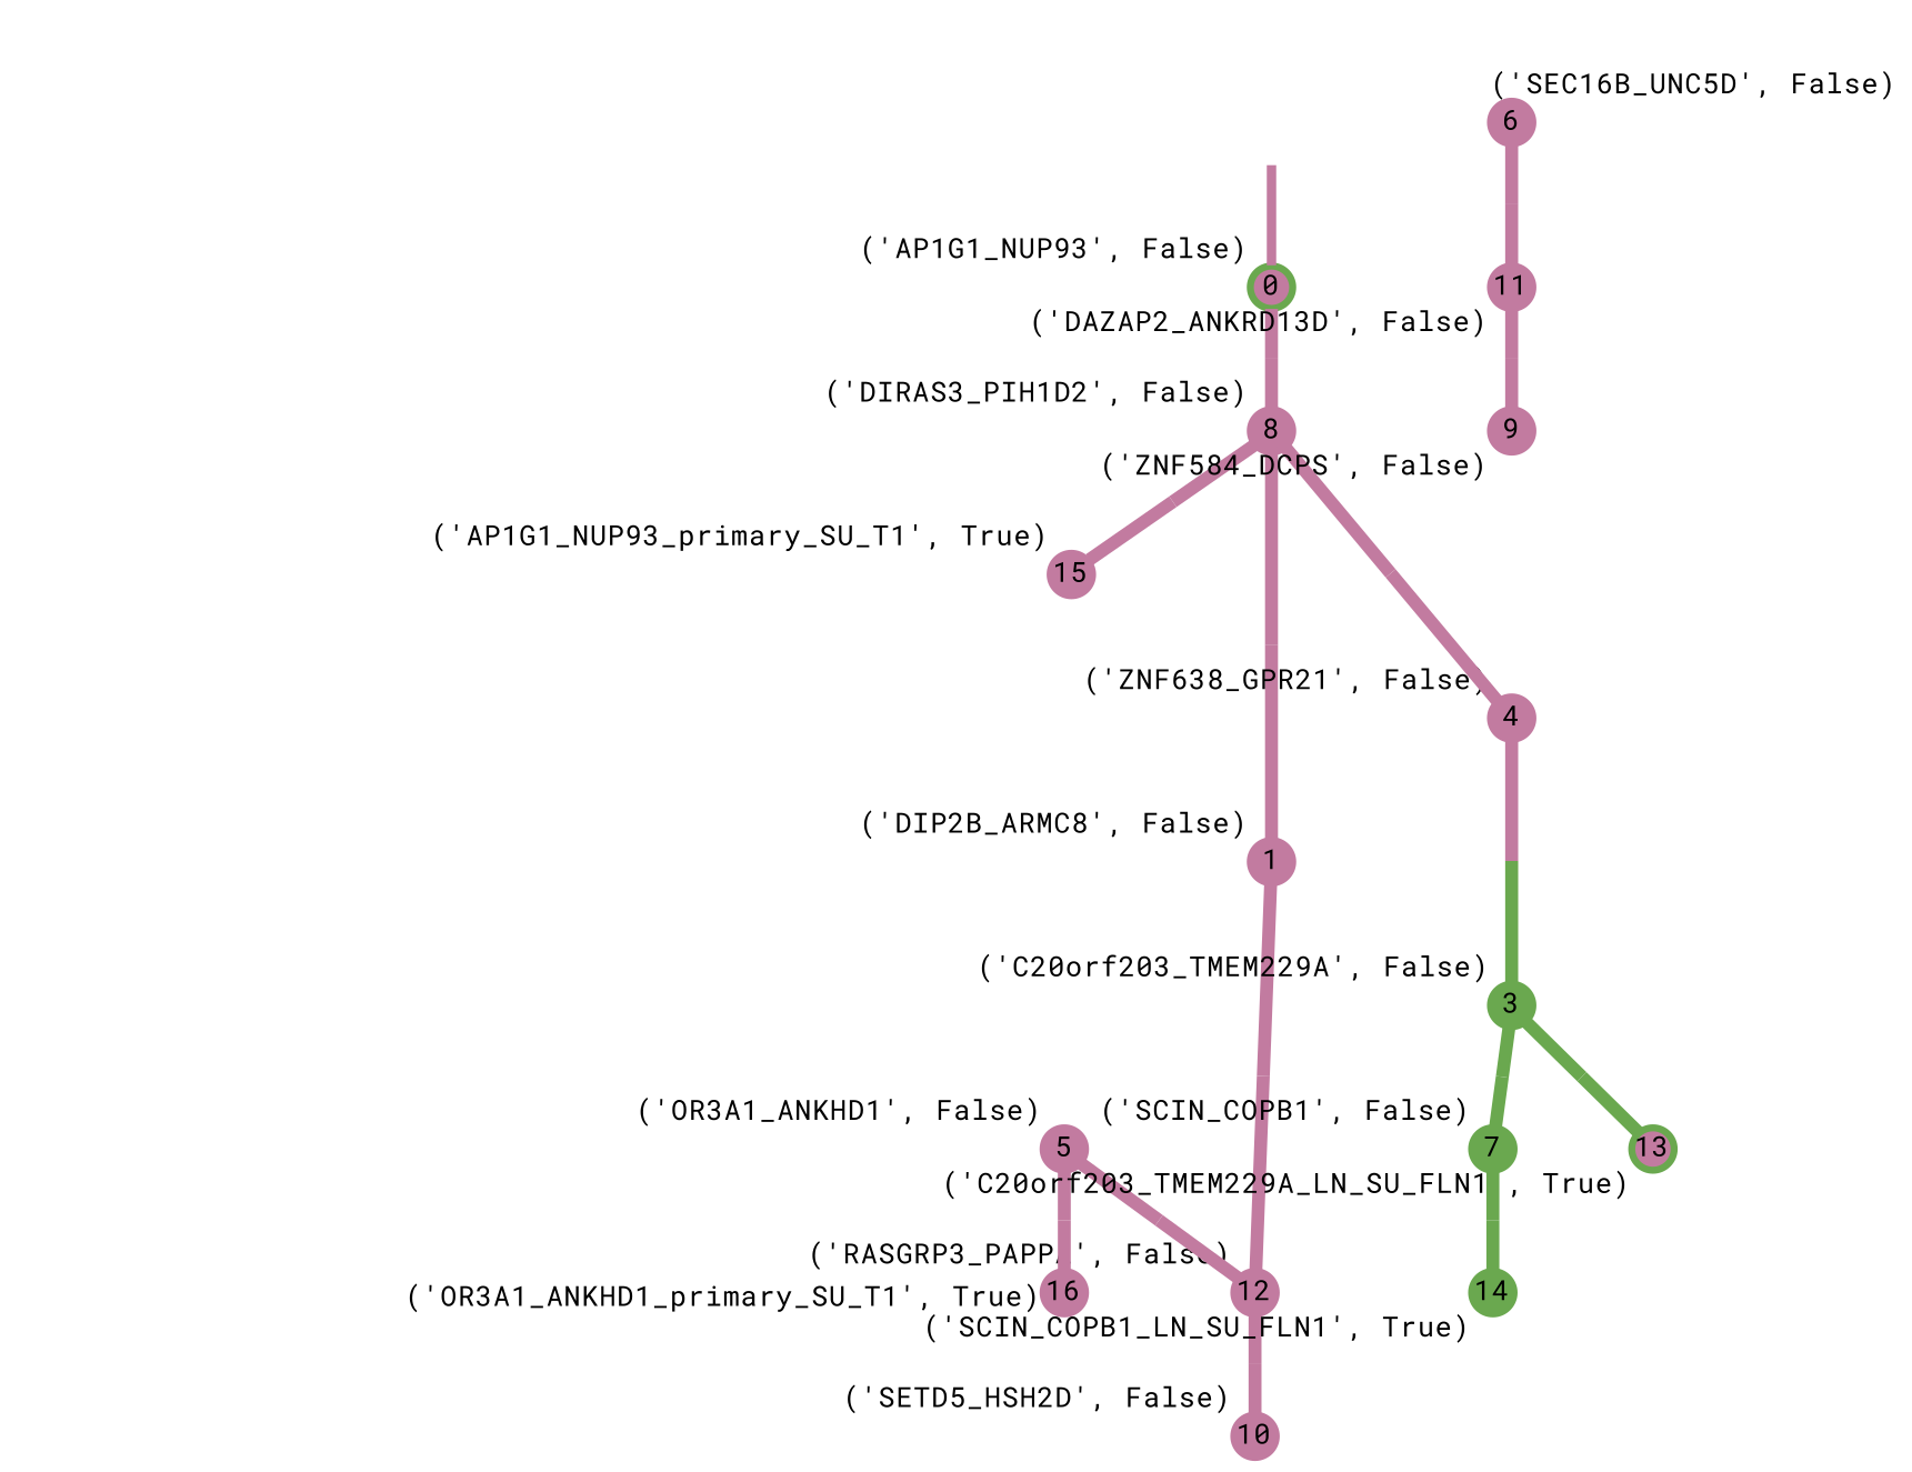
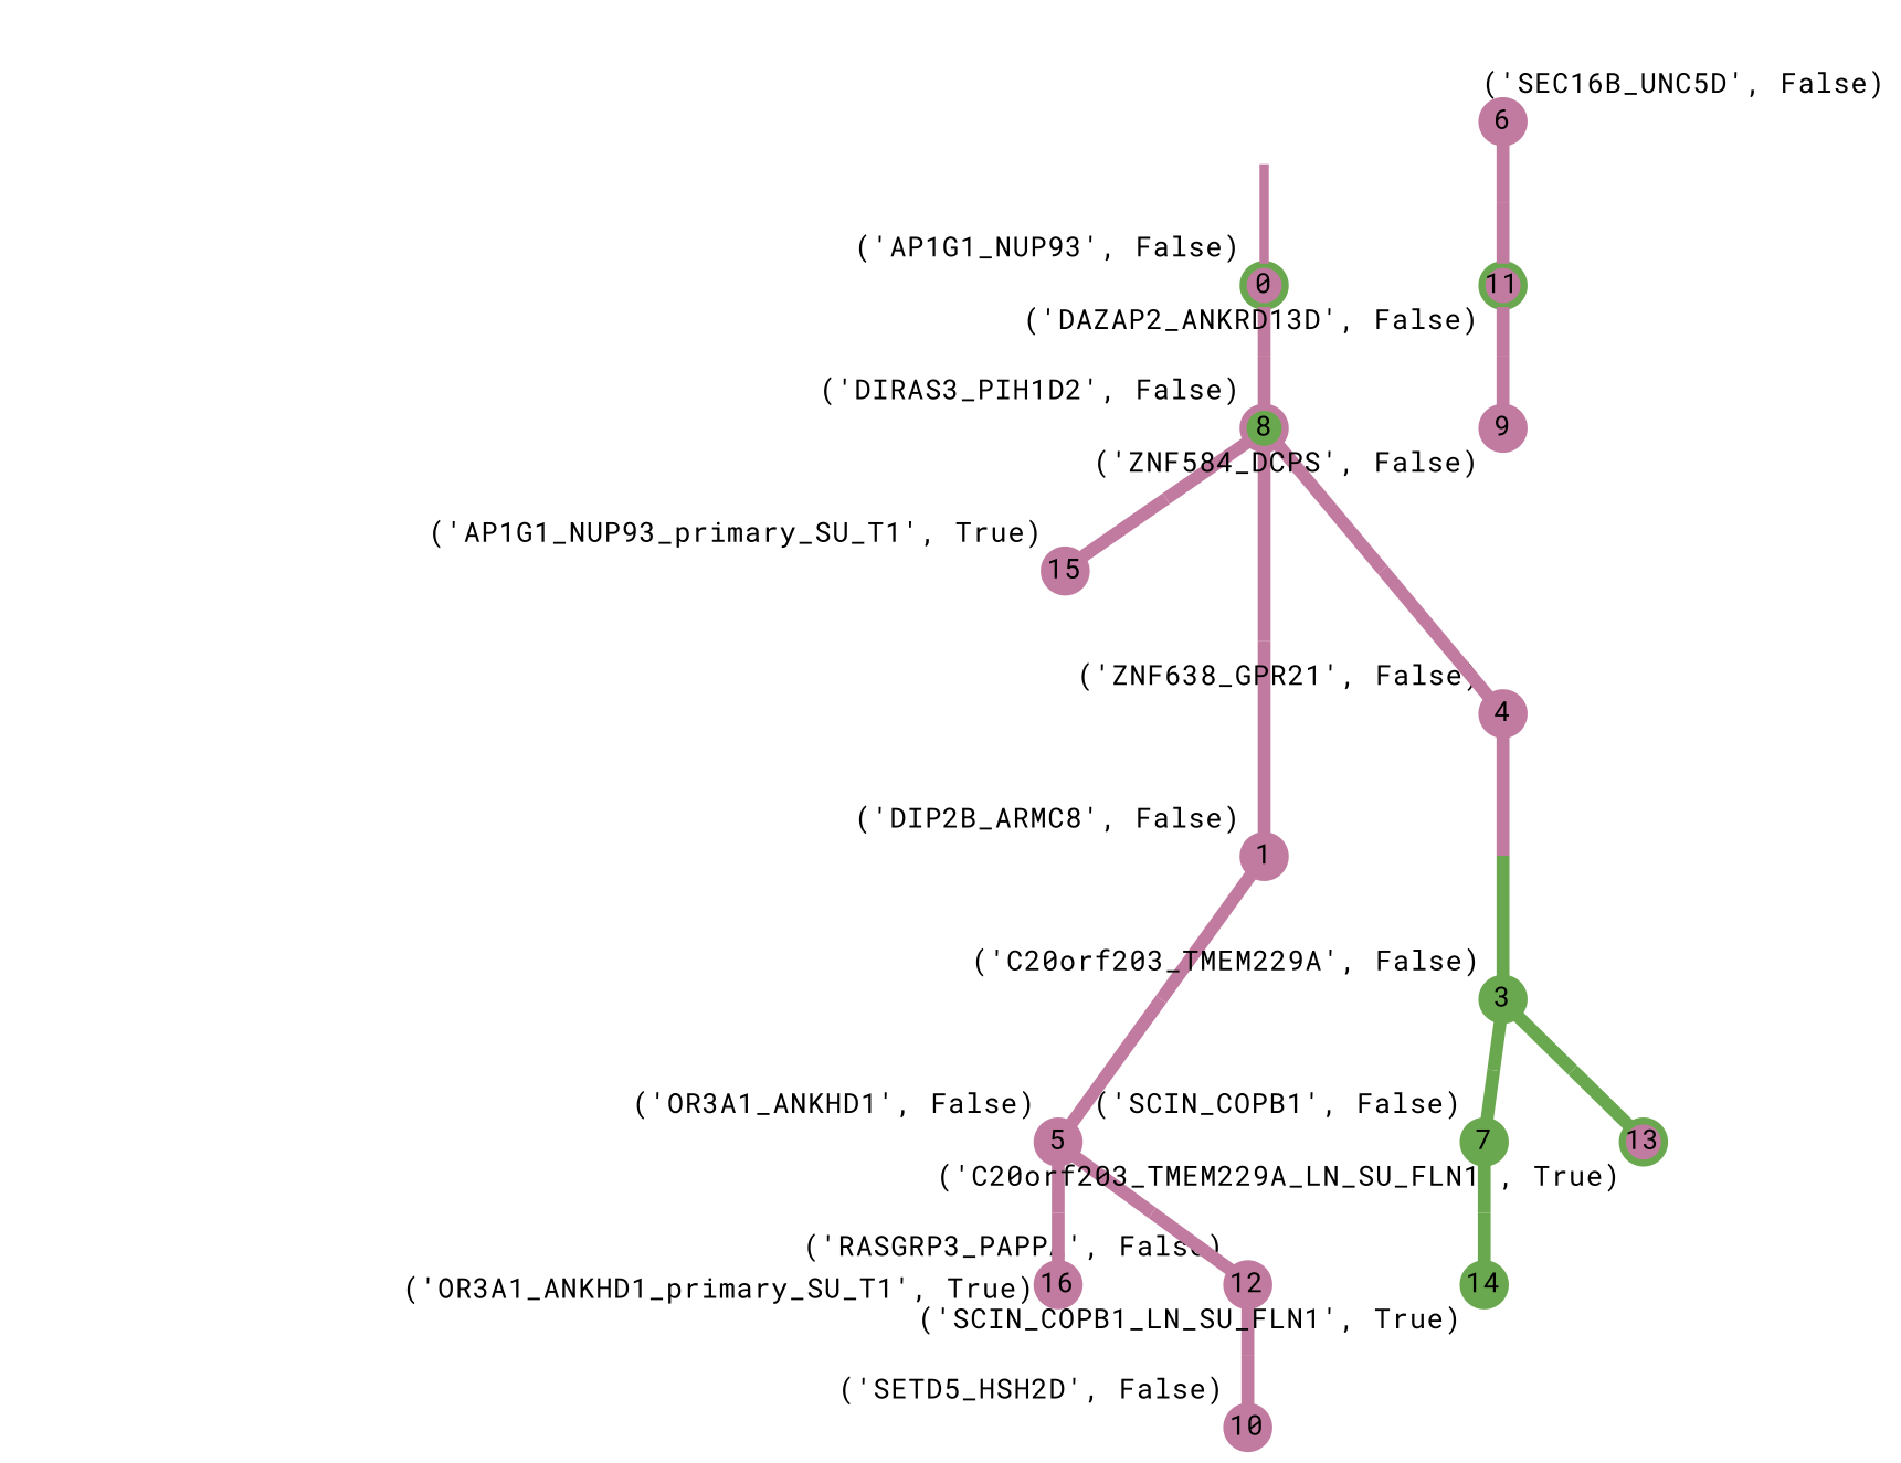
  strict digraph {
    fontname="Roboto Mono"
    forcelabels=true
    nodesep=0.7
    rankdir=TB
    ranksep=0.6
    splines=false
    node [color="#c27ba0ff" fillcolor="#c27ba0ff" fixedsize=true fontname="Roboto Mono" fontsize="12pt" penwidth=3 shape=circle style=filled xlabel="('AP1G1_NUP93', False)"]
    edge [arrowsize=0 color="#c27ba0ff;0.5:#c27ba0ff" fontname="Roboto Mono" minlen=1.0649350881576538 penwidth=5.5 style=solid]
    0 [color="#6aa84fff" height=0.25]
-   8 [height=0.25 xlabel="('DIRAS3_PIH1D2', False)"]
+   8 [fillcolor="#6aa84fff" height=0.25 xlabel="('DIRAS3_PIH1D2', False)"]
    15 [height=0.25 xlabel="('AP1G1_NUP93_primary_SU_T1', True)"]
    1 [height=0.25 xlabel="('DIP2B_ARMC8', False)"]
    4 [height=0.25 xlabel="('ZNF638_GPR21', False)"]
    6 [height=0.25 xlabel="('SEC16B_UNC5D', False)"]
-   11 [height=0.25 xlabel="('DAZAP2_ANKRD13D', False)"]
+   11 [color="#6aa84fff" height=0.25 xlabel="('DAZAP2_ANKRD13D', False)"]
    5 [height=0.25 xlabel="('OR3A1_ANKHD1', False)"]
    3 [color="#6aa84fff" fillcolor="#6aa84fff" height=0.25 xlabel="('C20orf203_TMEM229A', False)"]
    12 [height=0.25 xlabel="('RASGRP3_PAPPA', False)"]
    16 [height=0.25 xlabel="('OR3A1_ANKHD1_primary_SU_T1', True)"]
    10 [height=0.25 xlabel="('SETD5_HSH2D', False)"]
    9 [height=0.25 xlabel="('ZNF584_DCPS', False)"]
    7 [color="#6aa84fff" fillcolor="#6aa84fff" height=0.25 xlabel="('SCIN_COPB1', False)"]
    13 [color="#6aa84fff" height=0.25 xlabel="('C20orf203_TMEM229A_LN_SU_FLN1', True)"]
    14 [color="#6aa84fff" fillcolor="#6aa84fff" height=0.25 xlabel="('SCIN_COPB1_LN_SU_FLN1', True)"]
    normal [style=invis color="" fillcolor="" fixedsize="" fontsize="" shape=""]
    0 -> 8 [minlen=1.4935064315795898]
    8 -> 15
    8 -> 1 [minlen=3.0]
    8 -> 4 [minlen=2.3246753215789795]
-   1 -> 12 [minlen=2.1168832778930664]
+   1 -> 5 [minlen=2.1168832778930664]
    4 -> 3 [color="#c27ba0ff;0.5:#6aa84fff" minlen=2.3766233921051025]
    6 -> 11 [minlen=1.3636363744735718]
    11 -> 9 [minlen=1.4935064315795898]
    5 -> 12 [minlen=1.1298701763153076]
    5 -> 16
    3 -> 7 [color="#6aa84fff;0.5:#6aa84fff" minlen=1.6753246784210205]
    3 -> 13 [color="#6aa84fff;0.5:#6aa84fff"]
    12 -> 10 [minlen=1.3896104097366333]
    7 -> 14 [color="#6aa84fff;0.5:#6aa84fff"]
    normal -> 0 [color="#c27ba0ff" penwidth=4 minlen=""]
  }
